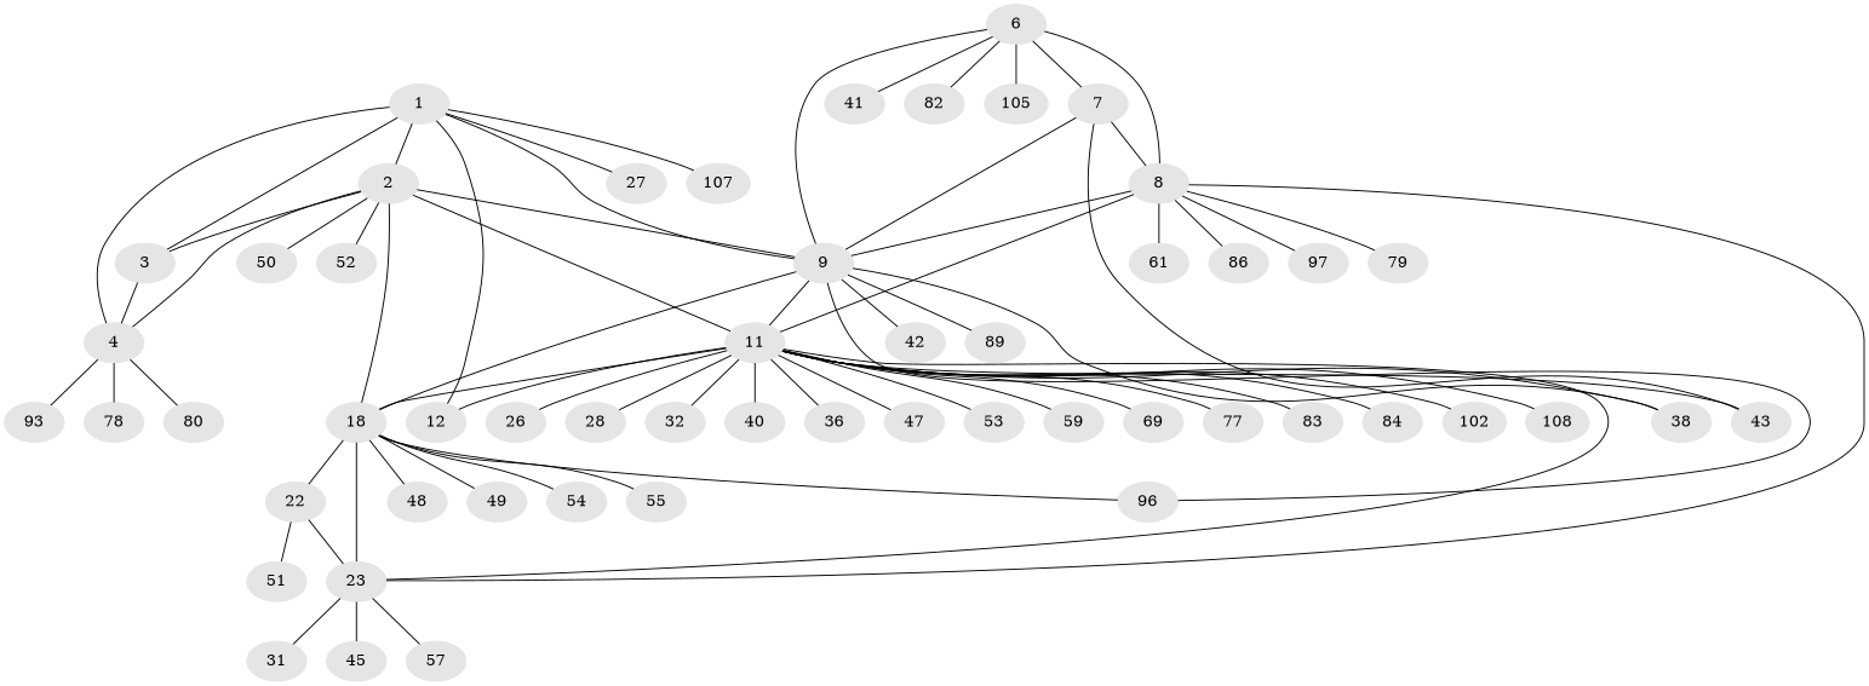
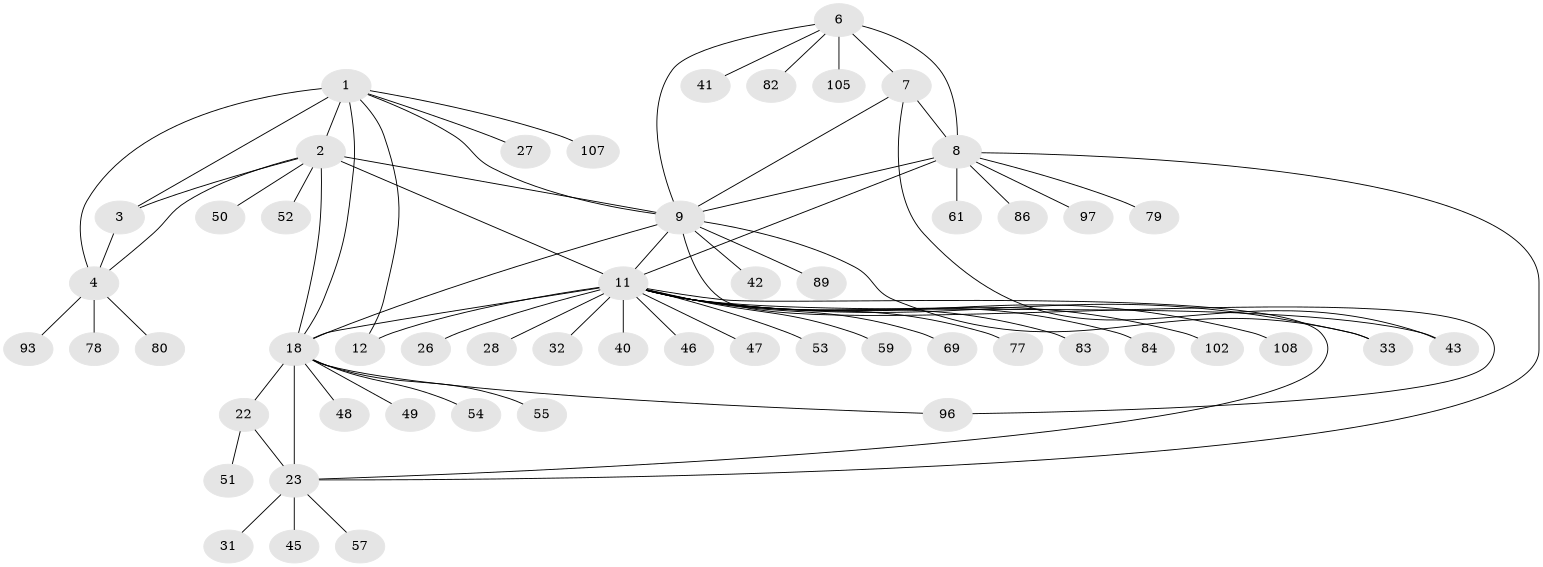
  graph {
    node [color=gray90 style=filled]
    1 [super="+5"]
    2 [super="+30+44+34+85+35+16"]
    3
    4
    9
    12 [super="+15"]
    18 [super="+104+19"]
    27
    107
    11 [super="+14+37+17+13+65+68+98"]
    50
    52
    78
    80
    93
-   33 [label=38]
+   33
    42
    89
    96
    23 [super="+25"]
    22 [super="+60+87+74"]
    48
    49
    54
    55
    43 [super="+100"]
    26 [super="+58+79+90"]
    28
    32
    40
-   46 [label=36]
+   46
    47
    53 [super="+97"]
    59 [super="+92"]
    69
    77
    83
    84
    102
    108
    6
    7
    8 [super="+10"]
    41
    82
    105 [super="+106"]
    n47 [label=79]
    61
    86
    n50 [label=97]
    31
    45
    57
    51
    1 -- 2 [weight=3]
    1 -- 3 [weight=2]
    1 -- 4 [weight=2]
    1 -- 9
    1 -- 12 [weight=2]
+   1 -- 18 [weight=2]
    1 -- 27
    1 -- 107
    2 -- 3
    2 -- 4
    2 -- 9 [weight=2]
    2 -- 18 [weight=2]
    2 -- 11 [weight=3]
    2 -- 50
    2 -- 52
    3 -- 4
    4 -- 78
    4 -- 80
    4 -- 93
    9 -- 18
    9 -- 11 [weight=2]
    9 -- 33
    9 -- 42
    9 -- 89
    9 -- 96
    18 -- 96
    18 -- 23 [weight=4]
    18 -- 22 [weight=2]
    18 -- 48
    18 -- 49
    18 -- 54
    18 -- 55
    11 -- 12 [weight=6]
    11 -- 18 [weight=4]
    11 -- 33
    11 -- 23
    11 -- 43
    11 -- 26
    11 -- 28
    11 -- 32
    11 -- 40
    11 -- 46
    11 -- 47
    11 -- 53
    11 -- 59
    11 -- 69
    11 -- 77
    11 -- 83
    11 -- 84
    11 -- 102
    11 -- 108
    23 -- 31
    23 -- 45
    23 -- 57
    22 -- 23 [weight=2]
    22 -- 51
    6 -- 9
    6 -- 7
    6 -- 8 [weight=2]
    6 -- 41
    6 -- 82
    6 -- 105
    7 -- 9
    7 -- 43
    7 -- 8 [weight=2]
    8 -- 9 [weight=2]
    8 -- 11
    8 -- 23
    8 -- n47
    8 -- 61
    8 -- 86
    8 -- n50
  }
